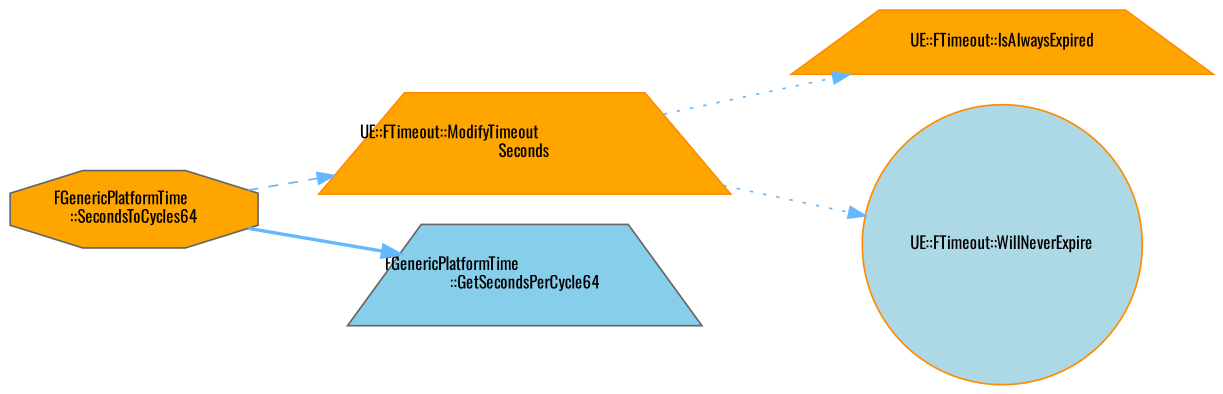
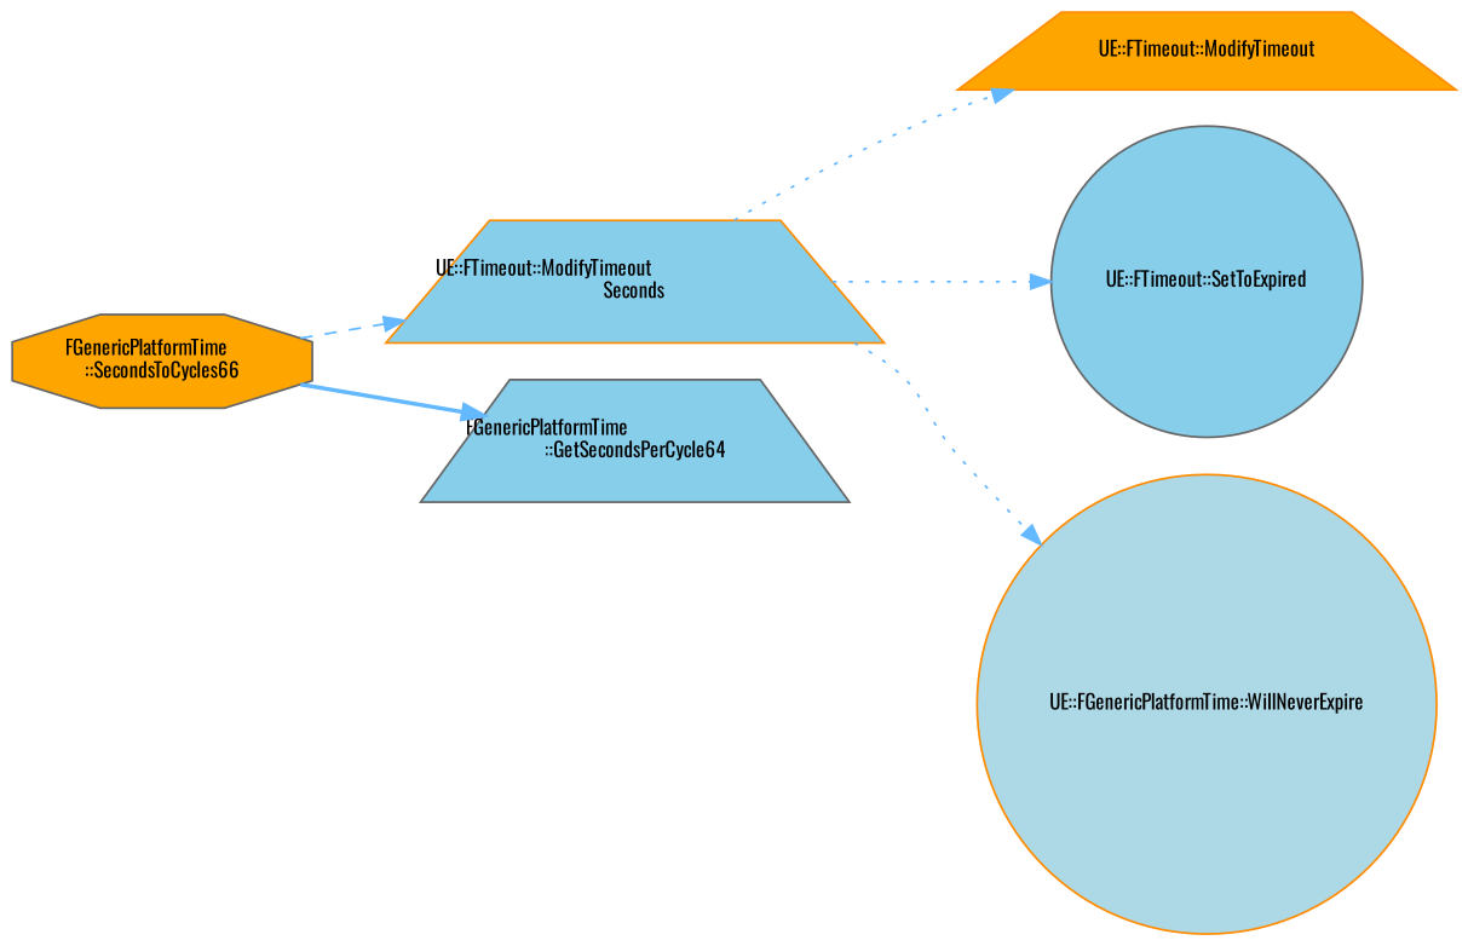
  digraph {
    fontname=Oswald
    rankdir=LR
    node [color=darkorange fillcolor=orange fontname=Oswald fontsize=10 shape=trapezium style=filled]
    edge [color=steelblue1 fontname=Oswald fontsize=10 labelfontname=Helvetica labelfontsize=10 style=dotted]
-   n1 [fontcolor=black height=0.2 label="UE::FTimeout::ModifyTimeout\lSeconds" width=0.4]
-   n2 [height=0.2 label="UE::FTimeout::IsAlwaysExpired" width=0.4]
-   n4 [fillcolor=lightblue height=0.2 label="UE::FTimeout::WillNeverExpire" shape=circle width=0.4]
-   n5 [color=gray40 height=0.2 label="FGenericPlatformTime\l::SecondsToCycles64" shape=octagon width=0.4]
+   n1 [fillcolor=skyblue fontcolor=black height=0.2 label="UE::FTimeout::ModifyTimeout\lSeconds" width=0.4]
+   n2 [height=0.2 label="UE::FTimeout::ModifyTimeout" width=0.4]
+   n3 [color=gray40 fillcolor=skyblue height=0.2 label="UE::FTimeout::SetToExpired" shape=circle width=0.4]
+   n4 [fillcolor=lightblue height=0.2 label="UE::FGenericPlatformTime::WillNeverExpire" shape=circle width=0.4]
+   n5 [color=gray40 height=0.2 label="FGenericPlatformTime\l::SecondsToCycles66" shape=octagon width=0.4]
    n6 [color=gray40 fillcolor=skyblue height=0.2 label="FGenericPlatformTime\l::GetSecondsPerCycle64" width=0.4]
    n1 -> n2
+   n1 -> n3
    n1 -> n4
    n5 -> n1 [style=dashed]
    n5 -> n6 [style=bold]
  }
